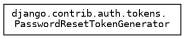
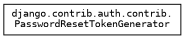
  digraph {
    rankdir=LR
    fontname="DejaVu Sans Mono"
-   n1 [color=black fillcolor=white fontname="DejaVu Sans Mono" fontsize=10 height=0.2 label="django.contrib.auth.tokens.\lPasswordResetTokenGenerator" shape=record style=filled width=0.4]
+   n1 [color=black fillcolor=white fontname="DejaVu Sans Mono" fontsize=10 height=0.2 label="django.contrib.auth.contrib.\lPasswordResetTokenGenerator" shape=record style=filled width=0.4]
  }
